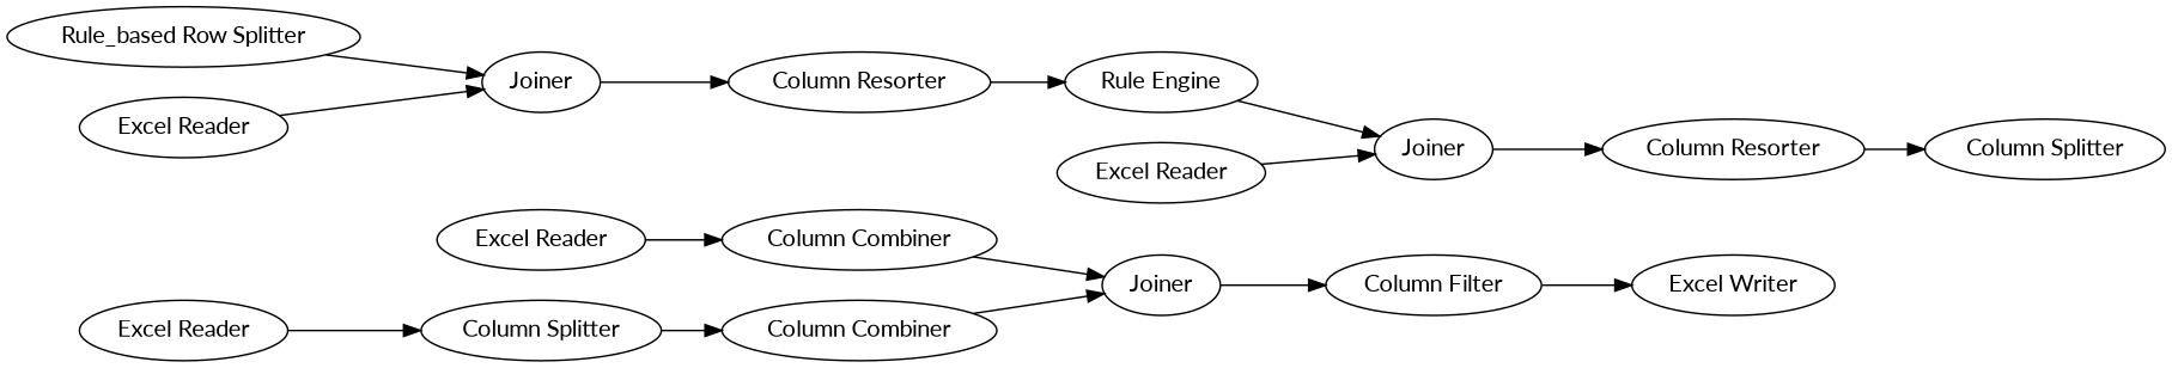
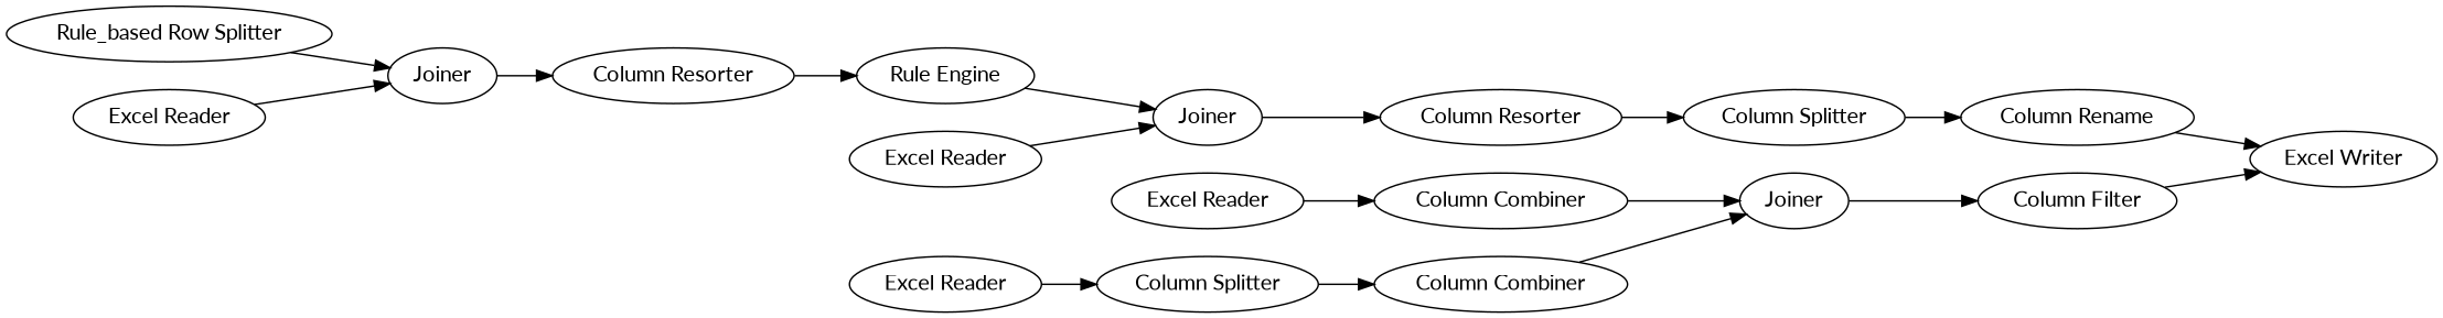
  digraph {
    fontname=Lato
    rankdir=LR
    node [fontname=Lato]
    edge [fontname=Lato]
    n1 [label=Joiner]
    n2 [label="Column Filter"]
    n3 [label="Excel Writer"]
    n4 [label="Rule_based Row Splitter"]
    n5 [label=Joiner]
    n6 [label="Excel Reader"]
    n7 [label="Column Resorter"]
    n8 [label="Rule Engine"]
    n9 [label=Joiner]
    n10 [label="Column Resorter"]
    n11 [label="Column Splitter"]
+   n12 [label="Column Rename"]
    n13 [label="Column Combiner"]
    n14 [label="Excel Reader"]
    n15 [label="Column Splitter"]
    n16 [label="Column Combiner"]
    n17 [label="Excel Reader"]
    n18 [label="Excel Reader"]
    n1 -> n2
    n2 -> n3
    n4 -> n5
    n5 -> n7
    n6 -> n5
    n7 -> n8
    n8 -> n9
    n9 -> n10
    n10 -> n11
+   n11 -> n12
+   n12 -> n3
    n13 -> n1
    n14 -> n15
    n15 -> n16
    n16 -> n1
    n17 -> n9
    n18 -> n13
  }
